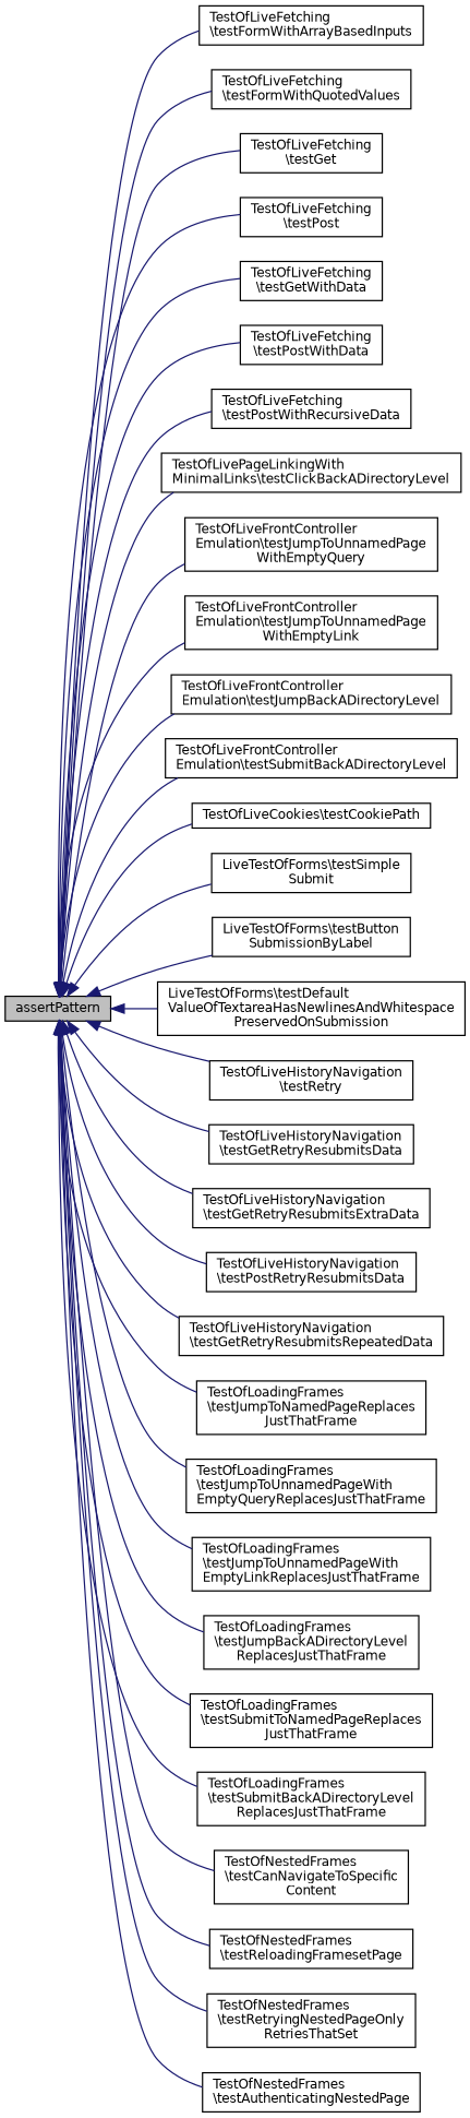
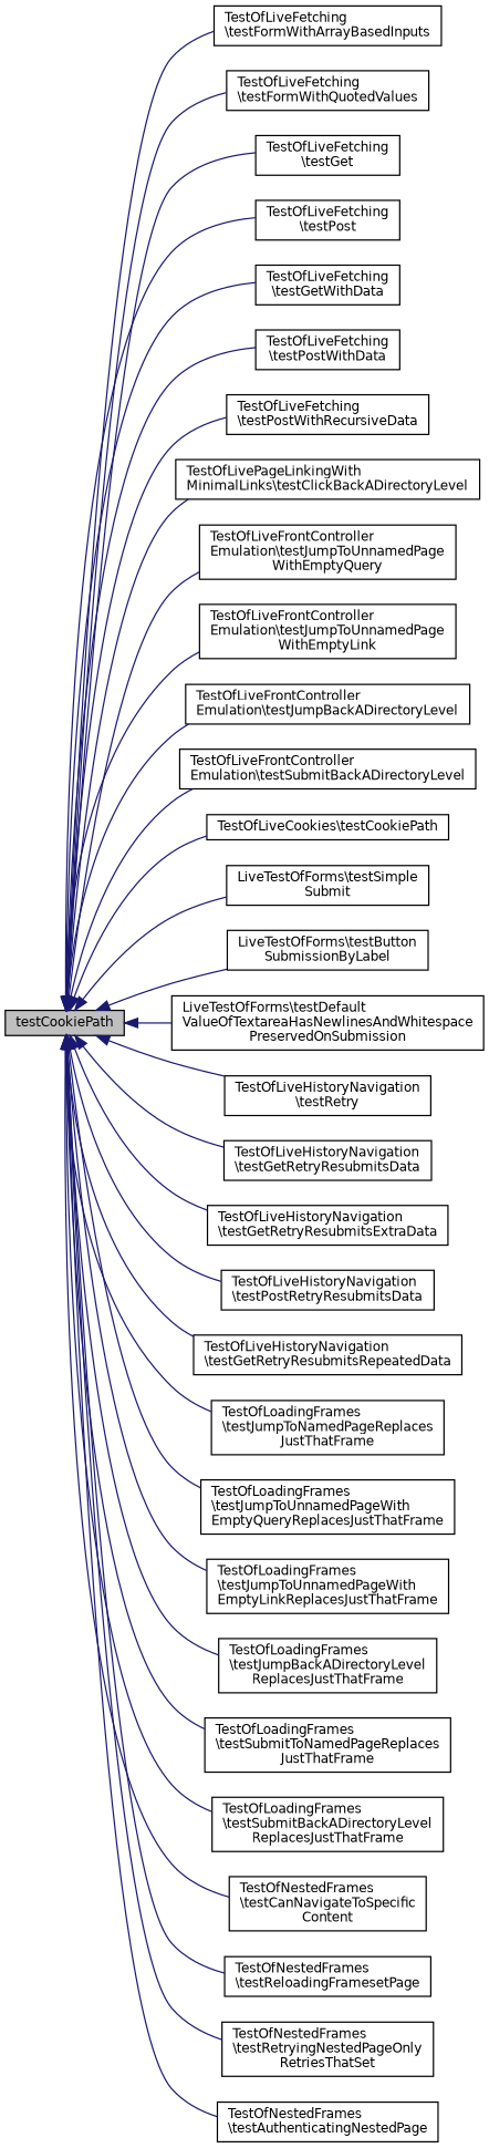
  digraph {
    rankdir=LR
    node [color=black fillcolor=white fontname=Helvetica fontsize=10 shape=record style=filled]
    edge [color=midnightblue dir=back fontname=Helvetica fontsize=10 labelfontname=Helvetica labelfontsize=10 style=solid]
-   n1 [fillcolor=grey75 fontcolor=black height=0.2 label=assertPattern width=0.4]
+   n1 [fillcolor=grey75 fontcolor=black height=0.2 label=testCookiePath width=0.4]
    n2 [height=0.2 label="TestOfLiveFetching\l\\testFormWithArrayBasedInputs" width=0.4]
    n3 [height=0.2 label="TestOfLiveFetching\l\\testFormWithQuotedValues" width=0.4]
    n4 [height=0.2 label="TestOfLiveFetching\l\\testGet" width=0.4]
    n5 [height=0.2 label="TestOfLiveFetching\l\\testPost" width=0.4]
    n6 [height=0.2 label="TestOfLiveFetching\l\\testGetWithData" width=0.4]
    n7 [height=0.2 label="TestOfLiveFetching\l\\testPostWithData" width=0.4]
    n8 [height=0.2 label="TestOfLiveFetching\l\\testPostWithRecursiveData" width=0.4]
    n9 [height=0.2 label="TestOfLivePageLinkingWith\lMinimalLinks\\testClickBackADirectoryLevel" width=0.4]
    n10 [height=0.2 label="TestOfLiveFrontController\lEmulation\\testJumpToUnnamedPage\lWithEmptyQuery" width=0.4]
    n11 [height=0.2 label="TestOfLiveFrontController\lEmulation\\testJumpToUnnamedPage\lWithEmptyLink" width=0.4]
    n12 [height=0.2 label="TestOfLiveFrontController\lEmulation\\testJumpBackADirectoryLevel" width=0.4]
    n13 [height=0.2 label="TestOfLiveFrontController\lEmulation\\testSubmitBackADirectoryLevel" width=0.4]
    n14 [height=0.2 label="TestOfLiveCookies\\testCookiePath" width=0.4]
    n15 [height=0.2 label="LiveTestOfForms\\testSimple\lSubmit" width=0.4]
    n16 [height=0.2 label="LiveTestOfForms\\testButton\lSubmissionByLabel" width=0.4]
    n17 [height=0.2 label="LiveTestOfForms\\testDefault\lValueOfTextareaHasNewlinesAndWhitespace\lPreservedOnSubmission" width=0.4]
    n18 [height=0.2 label="TestOfLiveHistoryNavigation\l\\testRetry" width=0.4]
    n19 [height=0.2 label="TestOfLiveHistoryNavigation\l\\testGetRetryResubmitsData" width=0.4]
    n20 [height=0.2 label="TestOfLiveHistoryNavigation\l\\testGetRetryResubmitsExtraData" width=0.4]
    n21 [height=0.2 label="TestOfLiveHistoryNavigation\l\\testPostRetryResubmitsData" width=0.4]
    n22 [height=0.2 label="TestOfLiveHistoryNavigation\l\\testGetRetryResubmitsRepeatedData" width=0.4]
    n23 [height=0.2 label="TestOfLoadingFrames\l\\testJumpToNamedPageReplaces\lJustThatFrame" width=0.4]
    n24 [height=0.2 label="TestOfLoadingFrames\l\\testJumpToUnnamedPageWith\lEmptyQueryReplacesJustThatFrame" width=0.4]
    n25 [height=0.2 label="TestOfLoadingFrames\l\\testJumpToUnnamedPageWith\lEmptyLinkReplacesJustThatFrame" width=0.4]
    n26 [height=0.2 label="TestOfLoadingFrames\l\\testJumpBackADirectoryLevel\lReplacesJustThatFrame" width=0.4]
    n27 [height=0.2 label="TestOfLoadingFrames\l\\testSubmitToNamedPageReplaces\lJustThatFrame" width=0.4]
    n28 [height=0.2 label="TestOfLoadingFrames\l\\testSubmitBackADirectoryLevel\lReplacesJustThatFrame" width=0.4]
    n29 [height=0.2 label="TestOfNestedFrames\l\\testCanNavigateToSpecific\lContent" width=0.4]
    n30 [height=0.2 label="TestOfNestedFrames\l\\testReloadingFramesetPage" width=0.4]
    n31 [height=0.2 label="TestOfNestedFrames\l\\testRetryingNestedPageOnly\lRetriesThatSet" width=0.4]
    n32 [height=0.2 label="TestOfNestedFrames\l\\testAuthenticatingNestedPage" width=0.4]
    n1 -> n2
    n1 -> n3
    n1 -> n4
    n1 -> n5
    n1 -> n6
    n1 -> n7
    n1 -> n8
    n1 -> n9
    n1 -> n10
    n1 -> n11
    n1 -> n12
    n1 -> n13
    n1 -> n14
    n1 -> n15
    n1 -> n16
    n1 -> n17
    n1 -> n18
    n1 -> n19
    n1 -> n20
    n1 -> n21
    n1 -> n22
    n1 -> n23
    n1 -> n24
    n1 -> n25
    n1 -> n26
    n1 -> n27
    n1 -> n28
    n1 -> n29
    n1 -> n30
    n1 -> n31
    n1 -> n32
  }
